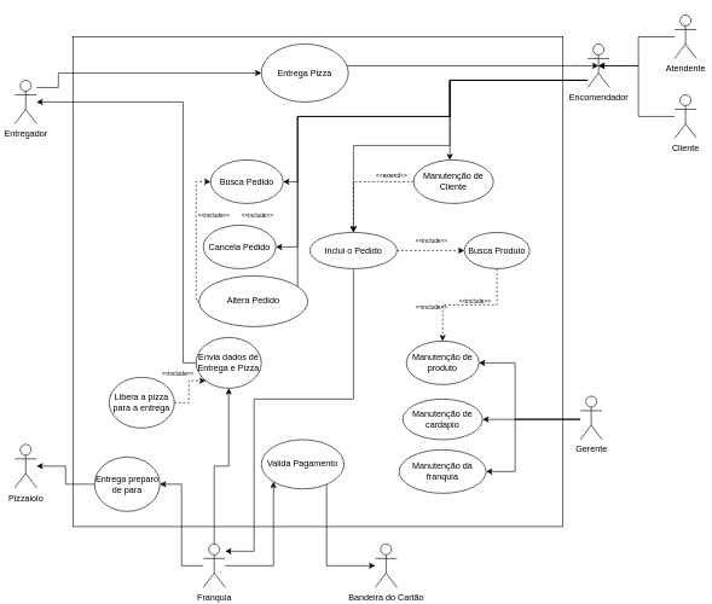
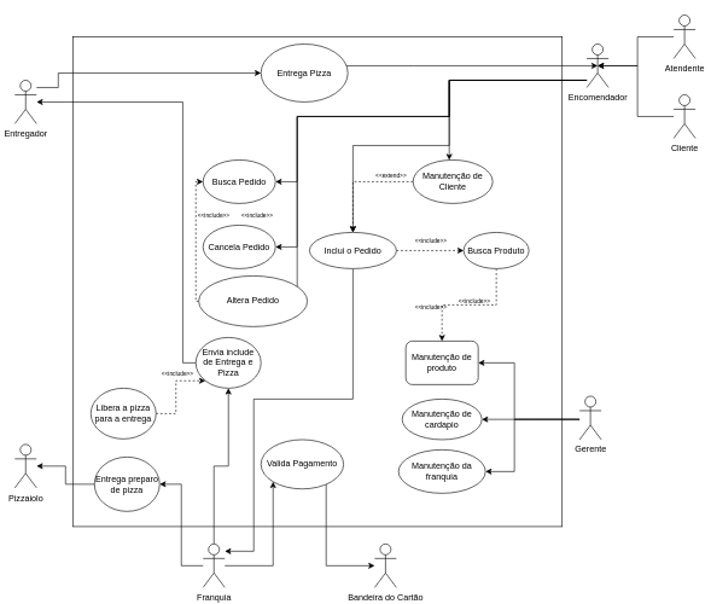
  <mxCell id="0" />
  <mxCell id="1" parent="0" />
  <mxCell id="2" value="" style="whiteSpace=wrap;html=1;aspect=fixed;" vertex="1" parent="1"><mxGeometry x="100" y="50" width="676" height="676" as="geometry" /></mxCell>
  <mxCell id="3" style="edgeStyle=orthogonalEdgeStyle;rounded=0;orthogonalLoop=1;jettySize=auto;html=1;entryX=0.5;entryY=0;entryDx=0;entryDy=0;" edge="1" parent="1" source="8" target="19"><mxGeometry relative="1" as="geometry"><Array as="points"><mxPoint x="620" y="110" /><mxPoint x="620" y="200" /><mxPoint x="487" y="200" /></Array></mxGeometry></mxCell>
  <mxCell id="4" style="edgeStyle=orthogonalEdgeStyle;rounded=0;orthogonalLoop=1;jettySize=auto;html=1;" edge="1" parent="1" source="8" target="31"><mxGeometry relative="1" as="geometry"><Array as="points"><mxPoint x="620" y="110" /><mxPoint x="620" y="160" /><mxPoint x="410" y="160" /><mxPoint x="410" y="250" /></Array></mxGeometry></mxCell>
  <mxCell id="5" style="edgeStyle=orthogonalEdgeStyle;rounded=0;orthogonalLoop=1;jettySize=auto;html=1;" edge="1" parent="1" source="8" target="32"><mxGeometry relative="1" as="geometry"><Array as="points"><mxPoint x="620" y="110" /><mxPoint x="620" y="160" /><mxPoint x="410" y="160" /><mxPoint x="410" y="340" /></Array></mxGeometry></mxCell>
  <mxCell id="6" style="edgeStyle=orthogonalEdgeStyle;rounded=0;orthogonalLoop=1;jettySize=auto;html=1;" edge="1" parent="1" source="8" target="29"><mxGeometry relative="1" as="geometry"><Array as="points"><mxPoint x="620" y="110" /></Array></mxGeometry></mxCell>
  <mxCell id="7" style="edgeStyle=orthogonalEdgeStyle;rounded=0;orthogonalLoop=1;jettySize=auto;html=1;entryX=1;entryY=0.5;entryDx=0;entryDy=0;" edge="1" parent="1" source="8" target="35"><mxGeometry relative="1" as="geometry"><Array as="points"><mxPoint x="620" y="110" /><mxPoint x="620" y="160" /><mxPoint x="410" y="160" /><mxPoint x="410" y="415" /></Array></mxGeometry></mxCell>
  <mxCell id="8" value="Encomendador" style="shape=umlActor;verticalLabelPosition=bottom;labelBackgroundColor=#ffffff;verticalAlign=top;html=1;outlineConnect=0;" vertex="1" parent="1"><mxGeometry x="810" y="60" width="30" height="60" as="geometry" /></mxCell>
  <mxCell id="9" style="edgeStyle=orthogonalEdgeStyle;rounded=0;orthogonalLoop=1;jettySize=auto;html=1;entryX=0;entryY=1;entryDx=0;entryDy=0;" edge="1" parent="1" source="12" target="45"><mxGeometry relative="1" as="geometry" /></mxCell>
  <mxCell id="10" style="edgeStyle=orthogonalEdgeStyle;rounded=0;orthogonalLoop=1;jettySize=auto;html=1;" edge="1" parent="1" source="12" target="52"><mxGeometry relative="1" as="geometry" /></mxCell>
  <mxCell id="11" style="edgeStyle=orthogonalEdgeStyle;rounded=0;orthogonalLoop=1;jettySize=auto;html=1;entryX=1;entryY=0.5;entryDx=0;entryDy=0;" edge="1" parent="1" source="12" target="54"><mxGeometry relative="1" as="geometry" /></mxCell>
  <mxCell id="12" value="Franquia" style="shape=umlActor;verticalLabelPosition=bottom;labelBackgroundColor=#ffffff;verticalAlign=top;html=1;outlineConnect=0;" vertex="1" parent="1"><mxGeometry x="280" y="750" width="30" height="60" as="geometry" /></mxCell>
  <mxCell id="13" style="edgeStyle=orthogonalEdgeStyle;rounded=0;orthogonalLoop=1;jettySize=auto;html=1;" edge="1" parent="1" source="16" target="20"><mxGeometry relative="1" as="geometry"><Array as="points"><mxPoint x="710" y="578" /><mxPoint x="710" y="650" /></Array></mxGeometry></mxCell>
  <mxCell id="14" style="edgeStyle=orthogonalEdgeStyle;rounded=0;orthogonalLoop=1;jettySize=auto;html=1;entryX=1;entryY=0.5;entryDx=0;entryDy=0;" edge="1" parent="1" source="16" target="21"><mxGeometry relative="1" as="geometry"><Array as="points"><mxPoint x="730" y="578" /><mxPoint x="730" y="578" /></Array></mxGeometry></mxCell>
  <mxCell id="15" style="edgeStyle=orthogonalEdgeStyle;rounded=0;orthogonalLoop=1;jettySize=auto;html=1;entryX=1;entryY=0.5;entryDx=0;entryDy=0;" edge="1" parent="1" source="16" target="22"><mxGeometry relative="1" as="geometry"><Array as="points"><mxPoint x="710" y="578" /><mxPoint x="710" y="500" /></Array></mxGeometry></mxCell>
  <mxCell id="16" value="Gerente" style="shape=umlActor;verticalLabelPosition=bottom;labelBackgroundColor=#ffffff;verticalAlign=top;html=1;outlineConnect=0;" vertex="1" parent="1"><mxGeometry x="800" y="546" width="30" height="60" as="geometry" /></mxCell>
  <mxCell id="17" style="edgeStyle=orthogonalEdgeStyle;rounded=0;orthogonalLoop=1;jettySize=auto;html=1;" edge="1" parent="1" source="19" target="12"><mxGeometry relative="1" as="geometry"><Array as="points"><mxPoint x="487" y="550" /><mxPoint x="350" y="550" /><mxPoint x="350" y="760" /></Array></mxGeometry></mxCell>
  <mxCell id="18" style="edgeStyle=orthogonalEdgeStyle;rounded=0;orthogonalLoop=1;jettySize=auto;html=1;dashed=1;" edge="1" parent="1" source="19" target="24"><mxGeometry relative="1" as="geometry" /></mxCell>
  <mxCell id="19" value="Inclui o Pedido" style="ellipse;whiteSpace=wrap;html=1;" vertex="1" parent="1"><mxGeometry x="427" y="320" width="120" height="50" as="geometry" /></mxCell>
  <mxCell id="20" value="Manutenção da franquia" style="ellipse;whiteSpace=wrap;html=1;" vertex="1" parent="1"><mxGeometry x="550" y="620" width="120" height="60" as="geometry" /></mxCell>
  <mxCell id="21" value="Manutenção de cardapio" style="ellipse;whiteSpace=wrap;html=1;" vertex="1" parent="1"><mxGeometry x="555" y="550" width="110" height="56" as="geometry" /></mxCell>
- <mxCell id="22" value="Manutenção de produto" style="ellipse;whiteSpace=wrap;html=1;" vertex="1" parent="1"><mxGeometry x="560" y="470" width="100" height="60" as="geometry" /></mxCell>
+ <mxCell id="22" value="Manutenção de produto" style="whiteSpace=wrap;html=1;rounded=1;" vertex="1" parent="1"><mxGeometry x="560" y="470" width="100" height="60" as="geometry" /></mxCell>
  <mxCell id="23" style="edgeStyle=orthogonalEdgeStyle;rounded=0;orthogonalLoop=1;jettySize=auto;html=1;dashed=1;" edge="1" parent="1" source="24" target="22"><mxGeometry relative="1" as="geometry"><Array as="points" /></mxGeometry></mxCell>
  <mxCell id="24" value="Busca Produto" style="ellipse;whiteSpace=wrap;html=1;" vertex="1" parent="1"><mxGeometry x="640" y="320" width="90" height="50" as="geometry" /></mxCell>
  <mxCell id="25" value="&lt;font style=&quot;font-size: 8px&quot;&gt;&amp;lt;&amp;lt;include&amp;gt;&amp;gt;&lt;/font&gt;" style="text;html=1;strokeColor=none;fillColor=none;align=center;verticalAlign=middle;whiteSpace=wrap;rounded=0;" vertex="1" parent="1"><mxGeometry x="580" y="324" width="30" height="12" as="geometry" /></mxCell>
  <mxCell id="26" value="&lt;font style=&quot;font-size: 8px&quot;&gt;&amp;lt;&amp;lt;include&amp;gt;&amp;gt;&lt;/font&gt;" style="text;html=1;strokeColor=none;fillColor=none;align=center;verticalAlign=middle;whiteSpace=wrap;rounded=0;" vertex="1" parent="1"><mxGeometry x="580" y="416" width="30" height="12" as="geometry" /></mxCell>
  <mxCell id="27" value="&lt;font style=&quot;font-size: 8px&quot;&gt;&amp;lt;&amp;lt;include&amp;gt;&amp;gt;&lt;/font&gt;" style="text;html=1;strokeColor=none;fillColor=none;align=center;verticalAlign=middle;whiteSpace=wrap;rounded=0;" vertex="1" parent="1"><mxGeometry x="640" y="409" width="30" height="12" as="geometry" /></mxCell>
  <mxCell id="28" style="edgeStyle=orthogonalEdgeStyle;rounded=0;orthogonalLoop=1;jettySize=auto;html=1;dashed=1;" edge="1" parent="1" source="29" target="19"><mxGeometry relative="1" as="geometry" /></mxCell>
  <mxCell id="29" value="Manutenção de Cliente" style="ellipse;whiteSpace=wrap;html=1;" vertex="1" parent="1"><mxGeometry x="570" y="220" width="110" height="60" as="geometry" /></mxCell>
  <mxCell id="30" value="&lt;span style=&quot;font-size: 8px&quot;&gt;&amp;lt;&amp;lt;extend&amp;gt;&amp;gt;&lt;br&gt;&lt;/span&gt;" style="text;html=1;strokeColor=none;fillColor=none;align=center;verticalAlign=middle;whiteSpace=wrap;rounded=0;" vertex="1" parent="1"><mxGeometry x="525" y="234" width="30" height="12" as="geometry" /></mxCell>
- <mxCell id="31" value="Busca Pedido" style="ellipse;whiteSpace=wrap;html=1;" vertex="1" parent="1"><mxGeometry x="290" y="220" width="100" height="60" as="geometry" /></mxCell>
+ <mxCell id="31" value="Busca Pedido" style="ellipse;whiteSpace=wrap;html=1;" vertex="1" parent="1"><mxGeometry x="280" y="220" width="100" height="60" as="geometry" /></mxCell>
  <mxCell id="32" value="Cancela Pedido" style="ellipse;whiteSpace=wrap;html=1;" vertex="1" parent="1"><mxGeometry x="280" y="310" width="100" height="60" as="geometry" /></mxCell>
  <mxCell id="33" value="&lt;font style=&quot;font-size: 8px&quot;&gt;&amp;lt;&amp;lt;include&amp;gt;&amp;gt;&lt;/font&gt;" style="text;html=1;strokeColor=none;fillColor=none;align=center;verticalAlign=middle;whiteSpace=wrap;rounded=0;" vertex="1" parent="1"><mxGeometry x="340" y="290" width="30" height="12" as="geometry" /></mxCell>
  <mxCell id="34" style="edgeStyle=orthogonalEdgeStyle;rounded=0;orthogonalLoop=1;jettySize=auto;html=1;dashed=1;" edge="1" parent="1" source="35" target="31"><mxGeometry relative="1" as="geometry"><Array as="points"><mxPoint x="270" y="415" /><mxPoint x="270" y="250" /></Array></mxGeometry></mxCell>
  <mxCell id="35" value="Altera Pedido" style="ellipse;whiteSpace=wrap;html=1;" vertex="1" parent="1"><mxGeometry x="274" y="380" width="150" height="70" as="geometry" /></mxCell>
  <mxCell id="36" value="&lt;font style=&quot;font-size: 8px&quot;&gt;&amp;lt;&amp;lt;include&amp;gt;&amp;gt;&lt;/font&gt;" style="text;html=1;strokeColor=none;fillColor=none;align=center;verticalAlign=middle;whiteSpace=wrap;rounded=0;" vertex="1" parent="1"><mxGeometry x="280" y="290" width="30" height="12" as="geometry" /></mxCell>
  <mxCell id="37" style="edgeStyle=orthogonalEdgeStyle;rounded=0;orthogonalLoop=1;jettySize=auto;html=1;entryX=0.5;entryY=0.5;entryDx=0;entryDy=0;entryPerimeter=0;" edge="1" parent="1" source="38" target="8"><mxGeometry relative="1" as="geometry"><Array as="points"><mxPoint x="880" y="50" /><mxPoint x="880" y="90" /></Array></mxGeometry></mxCell>
  <mxCell id="38" value="Atendente" style="shape=umlActor;verticalLabelPosition=bottom;labelBackgroundColor=#ffffff;verticalAlign=top;html=1;outlineConnect=0;" vertex="1" parent="1"><mxGeometry x="930" y="20" width="30" height="60" as="geometry" /></mxCell>
  <mxCell id="39" style="edgeStyle=orthogonalEdgeStyle;rounded=0;orthogonalLoop=1;jettySize=auto;html=1;entryX=0.5;entryY=0.5;entryDx=0;entryDy=0;entryPerimeter=0;" edge="1" parent="1" source="40" target="8"><mxGeometry relative="1" as="geometry"><Array as="points"><mxPoint x="880" y="160" /><mxPoint x="880" y="90" /></Array></mxGeometry></mxCell>
  <mxCell id="40" value="Cliente" style="shape=umlActor;verticalLabelPosition=bottom;labelBackgroundColor=#ffffff;verticalAlign=top;html=1;outlineConnect=0;" vertex="1" parent="1"><mxGeometry x="930" y="130" width="30" height="60" as="geometry" /></mxCell>
  <mxCell id="41" value="Pizzaiolo" style="shape=umlActor;verticalLabelPosition=bottom;labelBackgroundColor=#ffffff;verticalAlign=top;html=1;outlineConnect=0;" vertex="1" parent="1"><mxGeometry x="20" y="612.5" width="30" height="60" as="geometry" /></mxCell>
  <mxCell id="42" style="edgeStyle=orthogonalEdgeStyle;rounded=0;orthogonalLoop=1;jettySize=auto;html=1;" edge="1" parent="1" source="43" target="48"><mxGeometry relative="1" as="geometry"><Array as="points"><mxPoint x="80" y="120" /><mxPoint x="80" y="100" /></Array></mxGeometry></mxCell>
  <mxCell id="43" value="Entregador" style="shape=umlActor;verticalLabelPosition=bottom;labelBackgroundColor=#ffffff;verticalAlign=top;html=1;outlineConnect=0;" vertex="1" parent="1"><mxGeometry x="20" y="110" width="30" height="60" as="geometry" /></mxCell>
  <mxCell id="44" style="edgeStyle=orthogonalEdgeStyle;rounded=0;orthogonalLoop=1;jettySize=auto;html=1;" edge="1" parent="1" source="45" target="46"><mxGeometry relative="1" as="geometry"><Array as="points"><mxPoint x="450" y="780" /></Array></mxGeometry></mxCell>
  <mxCell id="45" value="Valida Pagamento" style="ellipse;whiteSpace=wrap;html=1;" vertex="1" parent="1"><mxGeometry x="360" y="606" width="114" height="68" as="geometry" /></mxCell>
  <mxCell id="46" value="Bandeira do Cartão" style="shape=umlActor;verticalLabelPosition=bottom;labelBackgroundColor=#ffffff;verticalAlign=top;html=1;outlineConnect=0;" vertex="1" parent="1"><mxGeometry x="517" y="750" width="30" height="60" as="geometry" /></mxCell>
  <mxCell id="47" style="edgeStyle=orthogonalEdgeStyle;rounded=0;orthogonalLoop=1;jettySize=auto;html=1;entryX=0.5;entryY=0.5;entryDx=0;entryDy=0;entryPerimeter=0;" edge="1" parent="1" source="48" target="8"><mxGeometry relative="1" as="geometry"><Array as="points"><mxPoint x="570" y="90" /><mxPoint x="570" y="90" /></Array></mxGeometry></mxCell>
  <mxCell id="48" value="Entrega Pizza" style="ellipse;whiteSpace=wrap;html=1;" vertex="1" parent="1"><mxGeometry x="360" y="60" width="120" height="80" as="geometry" /></mxCell>
  <mxCell id="49" style="edgeStyle=orthogonalEdgeStyle;rounded=0;orthogonalLoop=1;jettySize=auto;html=1;entryX=0;entryY=1;entryDx=0;entryDy=0;dashed=1;" edge="1" parent="1" source="50" target="52"><mxGeometry relative="1" as="geometry" /></mxCell>
- <mxCell id="50" value="Libera a pizza para a entrega" style="ellipse;whiteSpace=wrap;html=1;" vertex="1" parent="1"><mxGeometry x="150" y="520" width="90" height="70" as="geometry" /></mxCell>
+ <mxCell id="50" value="Libera a pizza para a entrega" style="ellipse;whiteSpace=wrap;html=1;" vertex="1" parent="1"><mxGeometry x="125" y="535" width="90" height="70" as="geometry" /></mxCell>
  <mxCell id="51" style="edgeStyle=orthogonalEdgeStyle;rounded=0;orthogonalLoop=1;jettySize=auto;html=1;" edge="1" parent="1" source="52" target="43"><mxGeometry relative="1" as="geometry"><Array as="points"><mxPoint x="252" y="140" /></Array></mxGeometry></mxCell>
- <mxCell id="52" value="Envia dados de Entrega e Pizza" style="ellipse;whiteSpace=wrap;html=1;" vertex="1" parent="1"><mxGeometry x="270" y="465" width="90" height="70" as="geometry" /></mxCell>
+ <mxCell id="52" value="Envia include de Entrega e Pizza" style="ellipse;whiteSpace=wrap;html=1;" vertex="1" parent="1"><mxGeometry x="270" y="465" width="90" height="70" as="geometry" /></mxCell>
  <mxCell id="53" style="edgeStyle=orthogonalEdgeStyle;rounded=0;orthogonalLoop=1;jettySize=auto;html=1;" edge="1" parent="1" source="54" target="41"><mxGeometry relative="1" as="geometry" /></mxCell>
- <mxCell id="54" value="Entrega preparo de para" style="ellipse;whiteSpace=wrap;html=1;" vertex="1" parent="1"><mxGeometry x="130" y="630" width="90" height="75" as="geometry" /></mxCell>
+ <mxCell id="54" value="Entrega preparo de pizza" style="ellipse;whiteSpace=wrap;html=1;" vertex="1" parent="1"><mxGeometry x="130" y="630" width="90" height="75" as="geometry" /></mxCell>
  <mxCell id="55" value="&lt;font style=&quot;font-size: 8px&quot;&gt;&amp;lt;&amp;lt;include&amp;gt;&amp;gt;&lt;/font&gt;" style="text;html=1;strokeColor=none;fillColor=none;align=center;verticalAlign=middle;whiteSpace=wrap;rounded=0;" vertex="1" parent="1"><mxGeometry x="230" y="508" width="30" height="12" as="geometry" /></mxCell>
